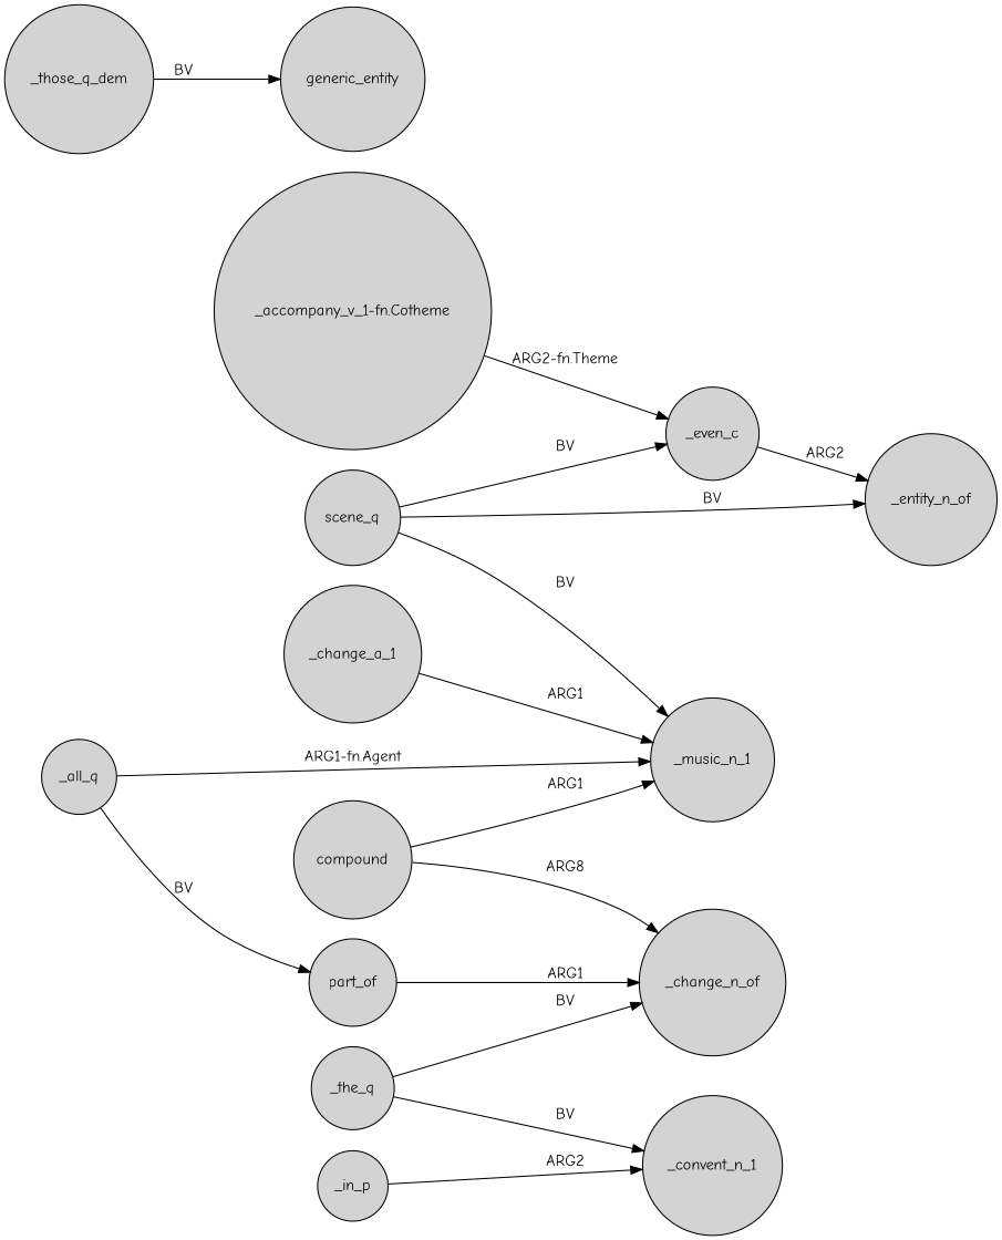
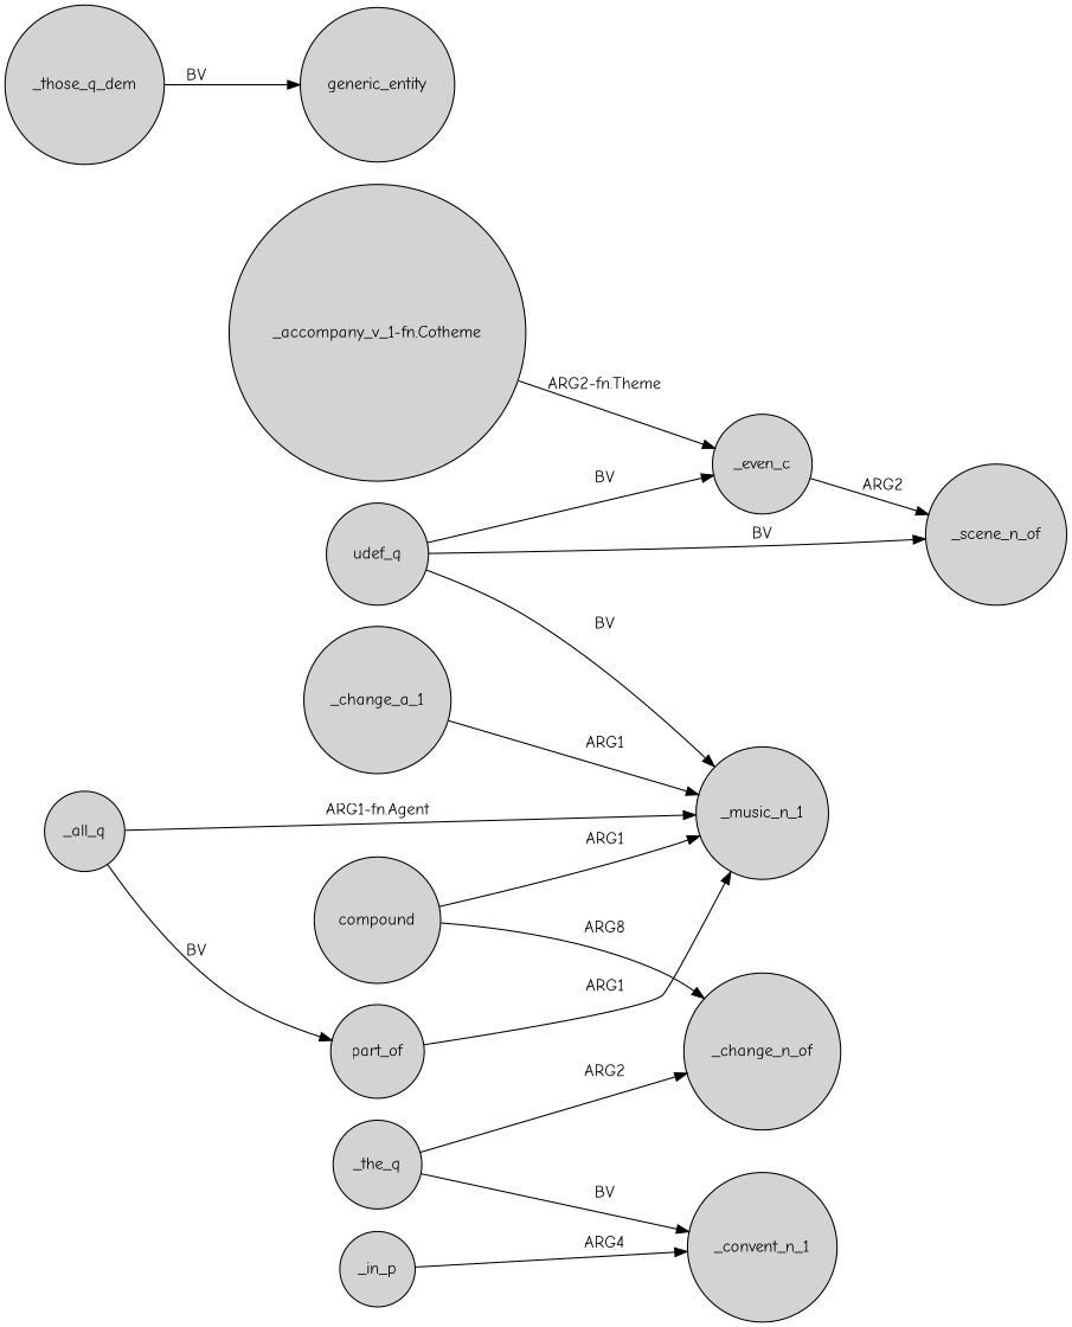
  digraph {
    fontname="Comic Neue"
    rankdir=LR
    node [fontname="Comic Neue" shape=circle style=filled]
    edge [fontname="Comic Neue"]
    compound
    _music_n_1
    _change_n_of
-   udef_q [label=scene_q]
-   _scene_n_of [label=_entity_n_of]
+   udef_q
+   _scene_n_of
    _even_c
    n7 [label=_change_a_1]
    "_accompany_v_1-fn.Cotheme"
    _the_q
    _convent_n_1
    _those_q_dem
    generic_entity
    _in_p
    _all_q
    part_of
    compound -> _music_n_1 [label=ARG1]
    compound -> _change_n_of [label=ARG8]
    udef_q -> _music_n_1 [label=BV]
    udef_q -> _scene_n_of [label=BV]
    udef_q -> _even_c [label=BV]
    _even_c -> _scene_n_of [label=ARG2]
    n7 -> _music_n_1 [label=ARG1]
    "_accompany_v_1-fn.Cotheme" -> _even_c [label="ARG2-fn.Theme"]
-   _the_q -> _change_n_of [label=BV]
+   _the_q -> _change_n_of [label=ARG2]
    _the_q -> _convent_n_1 [label=BV]
    _those_q_dem -> generic_entity [label=BV]
-   _in_p -> _convent_n_1 [label=ARG2]
+   _in_p -> _convent_n_1 [label=ARG4]
    _all_q -> _music_n_1 [label="ARG1-fn.Agent"]
    _all_q -> part_of [label=BV]
-   part_of -> _change_n_of [label=ARG1]
+   part_of -> _music_n_1 [label=ARG1]
  }
